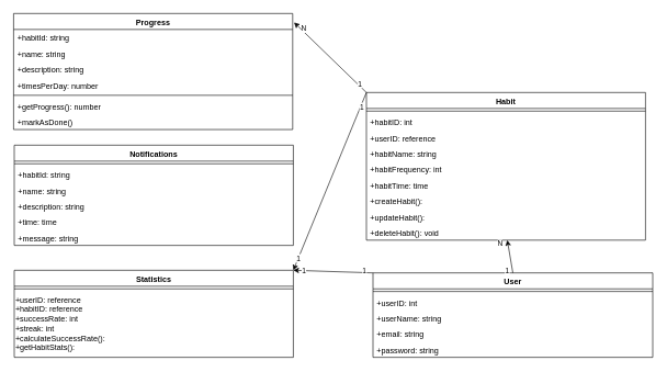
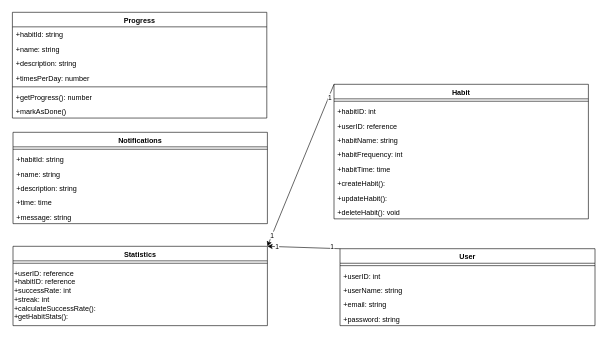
  <mxCell id="0" />
  <mxCell id="1" parent="0" />
  <mxCell id="2" value="Habit" style="swimlane;fontStyle=1;align=center;verticalAlign=top;childLayout=stackLayout;horizontal=1;startSize=24.259;horizontalStack=0;resizeParent=1;resizeParentMax=0;resizeLast=0;collapsible=0;marginBottom=0;" parent="1" vertex="1"><mxGeometry x="556" y="140" width="424" height="224.259" as="geometry" /></mxCell>
  <mxCell id="3" style="line;strokeWidth=1;fillColor=none;align=left;verticalAlign=middle;spacingTop=-1;spacingLeft=3;spacingRight=3;rotatable=0;labelPosition=right;points=[];portConstraint=eastwest;strokeColor=inherit;" parent="2" vertex="1"><mxGeometry y="24.259" width="424" height="8" as="geometry" /></mxCell>
  <mxCell id="4" value="+habitID: int" style="text;strokeColor=none;fillColor=none;align=left;verticalAlign=top;spacingLeft=4;spacingRight=4;overflow=hidden;rotatable=0;points=[[0,0.5],[1,0.5]];portConstraint=eastwest;" parent="2" vertex="1"><mxGeometry y="32.259" width="424" height="24" as="geometry" /></mxCell>
  <mxCell id="5" value="+userID: reference" style="text;strokeColor=none;fillColor=none;align=left;verticalAlign=top;spacingLeft=4;spacingRight=4;overflow=hidden;rotatable=0;points=[[0,0.5],[1,0.5]];portConstraint=eastwest;" vertex="1" parent="2"><mxGeometry y="56.259" width="424" height="24" as="geometry" /></mxCell>
  <mxCell id="6" value="+habitName: string" style="text;strokeColor=none;fillColor=none;align=left;verticalAlign=top;spacingLeft=4;spacingRight=4;overflow=hidden;rotatable=0;points=[[0,0.5],[1,0.5]];portConstraint=eastwest;" parent="2" vertex="1"><mxGeometry y="80.259" width="424" height="24" as="geometry" /></mxCell>
  <mxCell id="7" value="+habitFrequency: int" style="text;strokeColor=none;fillColor=none;align=left;verticalAlign=top;spacingLeft=4;spacingRight=4;overflow=hidden;rotatable=0;points=[[0,0.5],[1,0.5]];portConstraint=eastwest;" parent="2" vertex="1"><mxGeometry y="104.259" width="424" height="24" as="geometry" /></mxCell>
  <mxCell id="8" value="+habitTime: time" style="text;strokeColor=none;fillColor=none;align=left;verticalAlign=top;spacingLeft=4;spacingRight=4;overflow=hidden;rotatable=0;points=[[0,0.5],[1,0.5]];portConstraint=eastwest;" vertex="1" parent="2"><mxGeometry y="128.259" width="424" height="24" as="geometry" /></mxCell>
  <mxCell id="9" value="+createHabit():" style="text;strokeColor=none;fillColor=none;align=left;verticalAlign=top;spacingLeft=4;spacingRight=4;overflow=hidden;rotatable=0;points=[[0,0.5],[1,0.5]];portConstraint=eastwest;" parent="2" vertex="1"><mxGeometry y="152.259" width="424" height="24" as="geometry" /></mxCell>
  <mxCell id="10" value="+updateHabit():" style="text;strokeColor=none;fillColor=none;align=left;verticalAlign=top;spacingLeft=4;spacingRight=4;overflow=hidden;rotatable=0;points=[[0,0.5],[1,0.5]];portConstraint=eastwest;" parent="2" vertex="1"><mxGeometry y="176.259" width="424" height="24" as="geometry" /></mxCell>
  <mxCell id="11" value="+deleteHabit(): void" style="text;strokeColor=none;fillColor=none;align=left;verticalAlign=top;spacingLeft=4;spacingRight=4;overflow=hidden;rotatable=0;points=[[0,0.5],[1,0.5]];portConstraint=eastwest;" parent="2" vertex="1"><mxGeometry y="200.259" width="424" height="24" as="geometry" /></mxCell>
  <mxCell id="12" value="User" style="swimlane;fontStyle=1;align=center;verticalAlign=top;childLayout=stackLayout;horizontal=1;startSize=24.259;horizontalStack=0;resizeParent=1;resizeParentMax=0;resizeLast=0;collapsible=0;marginBottom=0;" parent="1" vertex="1"><mxGeometry x="566" y="414" width="425" height="128.259" as="geometry" /></mxCell>
  <mxCell id="13" style="line;strokeWidth=1;fillColor=none;align=left;verticalAlign=middle;spacingTop=-1;spacingLeft=3;spacingRight=3;rotatable=0;labelPosition=right;points=[];portConstraint=eastwest;strokeColor=inherit;" parent="12" vertex="1"><mxGeometry y="24.259" width="425" height="8" as="geometry" /></mxCell>
  <mxCell id="14" value="+userID: int" style="text;strokeColor=none;fillColor=none;align=left;verticalAlign=top;spacingLeft=4;spacingRight=4;overflow=hidden;rotatable=0;points=[[0,0.5],[1,0.5]];portConstraint=eastwest;" parent="12" vertex="1"><mxGeometry y="32.259" width="425" height="24" as="geometry" /></mxCell>
  <mxCell id="15" value="+userName: string" style="text;strokeColor=none;fillColor=none;align=left;verticalAlign=top;spacingLeft=4;spacingRight=4;overflow=hidden;rotatable=0;points=[[0,0.5],[1,0.5]];portConstraint=eastwest;" parent="12" vertex="1"><mxGeometry y="56.259" width="425" height="24" as="geometry" /></mxCell>
  <mxCell id="16" value="+email: string" style="text;strokeColor=none;fillColor=none;align=left;verticalAlign=top;spacingLeft=4;spacingRight=4;overflow=hidden;rotatable=0;points=[[0,0.5],[1,0.5]];portConstraint=eastwest;" parent="12" vertex="1"><mxGeometry y="80.259" width="425" height="24" as="geometry" /></mxCell>
  <mxCell id="17" value="+password: string&#10;" style="text;strokeColor=none;fillColor=none;align=left;verticalAlign=top;spacingLeft=4;spacingRight=4;overflow=hidden;rotatable=0;points=[[0,0.5],[1,0.5]];portConstraint=eastwest;" vertex="1" parent="12"><mxGeometry y="104.259" width="425" height="24" as="geometry" /></mxCell>
  <mxCell id="18" value="Progress" style="swimlane;fontStyle=1;align=center;verticalAlign=top;childLayout=stackLayout;horizontal=1;startSize=24.259;horizontalStack=0;resizeParent=1;resizeParentMax=0;resizeLast=0;collapsible=0;marginBottom=0;" parent="1" vertex="1"><mxGeometry x="20" y="20" width="424" height="176.259" as="geometry" /></mxCell>
  <mxCell id="19" value="+habitId: string" style="text;strokeColor=none;fillColor=none;align=left;verticalAlign=top;spacingLeft=4;spacingRight=4;overflow=hidden;rotatable=0;points=[[0,0.5],[1,0.5]];portConstraint=eastwest;" parent="18" vertex="1"><mxGeometry y="24.259" width="424" height="24" as="geometry" /></mxCell>
  <mxCell id="20" value="+name: string" style="text;strokeColor=none;fillColor=none;align=left;verticalAlign=top;spacingLeft=4;spacingRight=4;overflow=hidden;rotatable=0;points=[[0,0.5],[1,0.5]];portConstraint=eastwest;" parent="18" vertex="1"><mxGeometry y="48.259" width="424" height="24" as="geometry" /></mxCell>
  <mxCell id="21" value="+description: string" style="text;strokeColor=none;fillColor=none;align=left;verticalAlign=top;spacingLeft=4;spacingRight=4;overflow=hidden;rotatable=0;points=[[0,0.5],[1,0.5]];portConstraint=eastwest;" parent="18" vertex="1"><mxGeometry y="72.259" width="424" height="24" as="geometry" /></mxCell>
  <mxCell id="22" value="+timesPerDay: number" style="text;strokeColor=none;fillColor=none;align=left;verticalAlign=top;spacingLeft=4;spacingRight=4;overflow=hidden;rotatable=0;points=[[0,0.5],[1,0.5]];portConstraint=eastwest;" parent="18" vertex="1"><mxGeometry y="96.259" width="424" height="24" as="geometry" /></mxCell>
  <mxCell id="23" style="line;strokeWidth=1;fillColor=none;align=left;verticalAlign=middle;spacingTop=-1;spacingLeft=3;spacingRight=3;rotatable=0;labelPosition=right;points=[];portConstraint=eastwest;strokeColor=inherit;" parent="18" vertex="1"><mxGeometry y="120.259" width="424" height="8" as="geometry" /></mxCell>
  <mxCell id="24" value="+getProgress(): number" style="text;strokeColor=none;fillColor=none;align=left;verticalAlign=top;spacingLeft=4;spacingRight=4;overflow=hidden;rotatable=0;points=[[0,0.5],[1,0.5]];portConstraint=eastwest;" parent="18" vertex="1"><mxGeometry y="128.259" width="424" height="24" as="geometry" /></mxCell>
  <mxCell id="25" value="+markAsDone()" style="text;strokeColor=none;fillColor=none;align=left;verticalAlign=top;spacingLeft=4;spacingRight=4;overflow=hidden;rotatable=0;points=[[0,0.5],[1,0.5]];portConstraint=eastwest;" vertex="1" parent="18"><mxGeometry y="152.259" width="424" height="24" as="geometry" /></mxCell>
  <mxCell id="26" value="Notifications" style="swimlane;fontStyle=1;align=center;verticalAlign=top;childLayout=stackLayout;horizontal=1;startSize=24.259;horizontalStack=0;resizeParent=1;resizeParentMax=0;resizeLast=0;collapsible=0;marginBottom=0;" parent="1" vertex="1"><mxGeometry x="21" y="220" width="424" height="152.259" as="geometry" /></mxCell>
  <mxCell id="27" style="line;strokeWidth=1;fillColor=none;align=left;verticalAlign=middle;spacingTop=-1;spacingLeft=3;spacingRight=3;rotatable=0;labelPosition=right;points=[];portConstraint=eastwest;strokeColor=inherit;" parent="26" vertex="1"><mxGeometry y="24.259" width="424" height="8" as="geometry" /></mxCell>
  <mxCell id="28" value="+habitId: string" style="text;strokeColor=none;fillColor=none;align=left;verticalAlign=top;spacingLeft=4;spacingRight=4;overflow=hidden;rotatable=0;points=[[0,0.5],[1,0.5]];portConstraint=eastwest;" parent="26" vertex="1"><mxGeometry y="32.259" width="424" height="24" as="geometry" /></mxCell>
  <mxCell id="29" value="+name: string" style="text;strokeColor=none;fillColor=none;align=left;verticalAlign=top;spacingLeft=4;spacingRight=4;overflow=hidden;rotatable=0;points=[[0,0.5],[1,0.5]];portConstraint=eastwest;" parent="26" vertex="1"><mxGeometry y="56.259" width="424" height="24" as="geometry" /></mxCell>
  <mxCell id="30" value="+description: string" style="text;strokeColor=none;fillColor=none;align=left;verticalAlign=top;spacingLeft=4;spacingRight=4;overflow=hidden;rotatable=0;points=[[0,0.5],[1,0.5]];portConstraint=eastwest;" parent="26" vertex="1"><mxGeometry y="80.259" width="424" height="24" as="geometry" /></mxCell>
  <mxCell id="31" value="+time: time" style="text;strokeColor=none;fillColor=none;align=left;verticalAlign=top;spacingLeft=4;spacingRight=4;overflow=hidden;rotatable=0;points=[[0,0.5],[1,0.5]];portConstraint=eastwest;" parent="26" vertex="1"><mxGeometry y="104.259" width="424" height="24" as="geometry" /></mxCell>
  <mxCell id="32" value="+message: string" style="text;strokeColor=none;fillColor=none;align=left;verticalAlign=top;spacingLeft=4;spacingRight=4;overflow=hidden;rotatable=0;points=[[0,0.5],[1,0.5]];portConstraint=eastwest;" vertex="1" parent="26"><mxGeometry y="128.259" width="424" height="24" as="geometry" /></mxCell>
  <mxCell id="33" value="Statistics" style="swimlane;fontStyle=1;align=center;verticalAlign=top;childLayout=stackLayout;horizontal=1;startSize=24.259;horizontalStack=0;resizeParent=1;resizeParentMax=0;resizeLast=0;collapsible=0;marginBottom=0;" parent="1" vertex="1"><mxGeometry x="21" y="410" width="424" height="132.259" as="geometry" /></mxCell>
  <mxCell id="34" style="line;strokeWidth=1;fillColor=none;align=left;verticalAlign=middle;spacingTop=-1;spacingLeft=3;spacingRight=3;rotatable=0;labelPosition=right;points=[];portConstraint=eastwest;strokeColor=inherit;" parent="33" vertex="1"><mxGeometry y="24.259" width="424" height="8" as="geometry" /></mxCell>
  <mxCell id="35" value="+userID: reference&#10;+habitID: reference&#10;+successRate: int&#10;+streak: int&#10;+calculateSuccessRate(): &#10;+getHabitStats():" style="text;whiteSpace=wrap;" parent="33" vertex="1"><mxGeometry y="32.259" width="424" height="100" as="geometry" /></mxCell>
- <mxCell id="36" value="" style="endArrow=classic;html=1;rounded=0;entryX=1.005;entryY=0.077;entryDx=0;entryDy=0;entryPerimeter=0;exitX=0;exitY=0;exitDx=0;exitDy=0;" edge="1" parent="1" source="2" target="18"><mxGeometry width="50" height="50" relative="1" as="geometry"><mxPoint x="219" y="320" as="sourcePoint" /><mxPoint x="269" y="270" as="targetPoint" /></mxGeometry></mxCell>
- <mxCell id="37" value="1" style="edgeLabel;html=1;align=center;verticalAlign=middle;resizable=0;points=[];" vertex="1" connectable="0" parent="36"><mxGeometry x="-0.783" y="-2" relative="1" as="geometry"><mxPoint as="offset" /></mxGeometry></mxCell>
- <mxCell id="38" value="N" style="edgeLabel;html=1;align=center;verticalAlign=middle;resizable=0;points=[];" vertex="1" connectable="0" parent="36"><mxGeometry x="0.796" y="-3" relative="1" as="geometry"><mxPoint x="1" as="offset" /></mxGeometry></mxCell>
- <mxCell id="39" value="" style="endArrow=classic;html=1;rounded=0;exitX=0.5;exitY=0;exitDx=0;exitDy=0;" edge="1" parent="1" source="12" target="11"><mxGeometry width="50" height="50" relative="1" as="geometry"><mxPoint x="449" y="490" as="sourcePoint" /><mxPoint x="768" y="370" as="targetPoint" /></mxGeometry></mxCell>
- <mxCell id="40" value="1" style="edgeLabel;html=1;align=center;verticalAlign=middle;resizable=0;points=[];" vertex="1" connectable="0" parent="39"><mxGeometry x="-0.476" relative="1" as="geometry"><mxPoint x="-7" y="9" as="offset" /></mxGeometry></mxCell>
- <mxCell id="41" value="N" style="edgeLabel;html=1;align=center;verticalAlign=middle;resizable=0;points=[];" vertex="1" connectable="0" parent="39"><mxGeometry x="0.388" y="3" relative="1" as="geometry"><mxPoint x="-11" y="-10" as="offset" /></mxGeometry></mxCell>
  <mxCell id="42" value="" style="endArrow=classic;html=1;rounded=0;exitX=0;exitY=0;exitDx=0;exitDy=0;entryX=1;entryY=0;entryDx=0;entryDy=0;" edge="1" parent="1" source="2" target="33"><mxGeometry width="50" height="50" relative="1" as="geometry"><mxPoint x="455" y="494" as="sourcePoint" /><mxPoint x="559" y="286" as="targetPoint" /></mxGeometry></mxCell>
  <mxCell id="43" value="1" style="edgeLabel;html=1;align=center;verticalAlign=middle;resizable=0;points=[];" vertex="1" connectable="0" parent="42"><mxGeometry x="-0.84" y="1" relative="1" as="geometry"><mxPoint as="offset" /></mxGeometry></mxCell>
  <mxCell id="44" value="1" style="edgeLabel;html=1;align=center;verticalAlign=middle;resizable=0;points=[];" vertex="1" connectable="0" parent="42"><mxGeometry x="0.864" relative="1" as="geometry"><mxPoint as="offset" /></mxGeometry></mxCell>
  <mxCell id="45" value="" style="endArrow=classic;html=1;rounded=0;exitX=0;exitY=0;exitDx=0;exitDy=0;entryX=1;entryY=0;entryDx=0;entryDy=0;" edge="1" parent="1" source="12" target="33"><mxGeometry width="50" height="50" relative="1" as="geometry"><mxPoint x="789" y="424" as="sourcePoint" /><mxPoint x="780" y="374" as="targetPoint" /></mxGeometry></mxCell>
  <mxCell id="46" value="1" style="edgeLabel;html=1;align=center;verticalAlign=middle;resizable=0;points=[];" vertex="1" connectable="0" parent="45"><mxGeometry x="-0.771" y="-3" relative="1" as="geometry"><mxPoint as="offset" /></mxGeometry></mxCell>
  <mxCell id="47" value="1" style="edgeLabel;html=1;align=center;verticalAlign=middle;resizable=0;points=[];" vertex="1" connectable="0" parent="45"><mxGeometry x="0.758" relative="1" as="geometry"><mxPoint as="offset" /></mxGeometry></mxCell>
